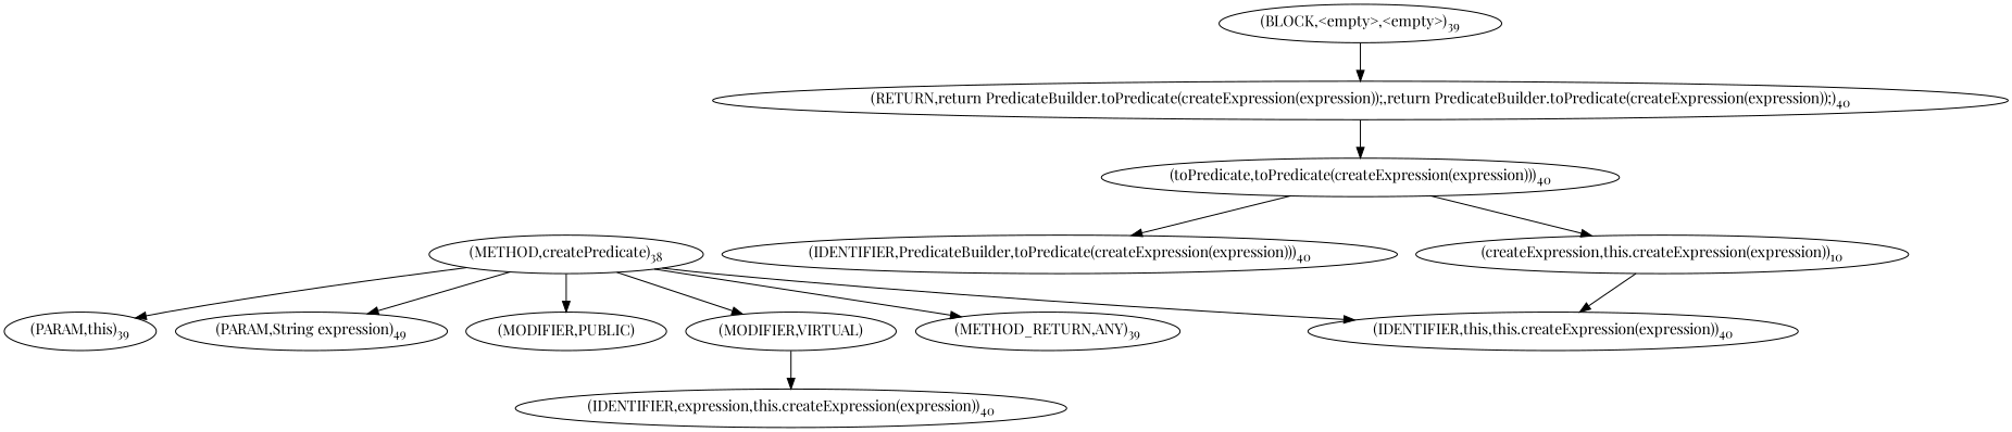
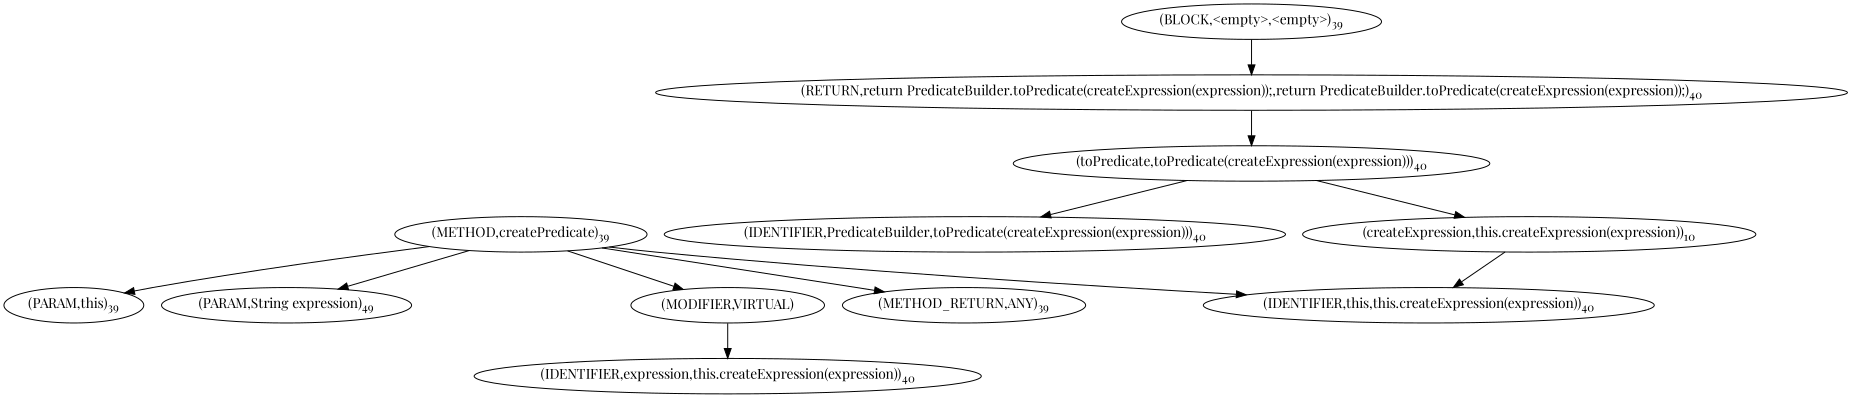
  digraph {
    fontname="Playfair Display"
    node [fontname="Playfair Display"]
    edge [fontname="Playfair Display"]
-   n1 [label=<(METHOD,createPredicate)<SUB>38</SUB>>]
+   n1 [label=<(METHOD,createPredicate)<SUB>39</SUB>>]
    n2 [label=<(PARAM,this)<SUB>39</SUB>>]
    n3 [label=<(PARAM,String expression)<SUB>49</SUB>>]
-   n4 [label=<(MODIFIER,PUBLIC)>]
    n5 [label=<(MODIFIER,VIRTUAL)>]
    n6 [label=<(METHOD_RETURN,ANY)<SUB>39</SUB>>]
    n7 [label=<(IDENTIFIER,this,this.createExpression(expression))<SUB>40</SUB>>]
    n8 [label=<(BLOCK,&lt;empty&gt;,&lt;empty&gt;)<SUB>39</SUB>>]
    n9 [label=<(RETURN,return PredicateBuilder.toPredicate(createExpression(expression));,return PredicateBuilder.toPredicate(createExpression(expression));)<SUB>40</SUB>>]
    n10 [label=<(IDENTIFIER,expression,this.createExpression(expression))<SUB>40</SUB>>]
    n11 [label=<(toPredicate,toPredicate(createExpression(expression)))<SUB>40</SUB>>]
    n12 [label=<(IDENTIFIER,PredicateBuilder,toPredicate(createExpression(expression)))<SUB>40</SUB>>]
    n13 [label=<(createExpression,this.createExpression(expression))<SUB>10</SUB>>]
    n1 -> n2
    n1 -> n3
-   n1 -> n4
    n1 -> n5
    n1 -> n6
    n1 -> n7
    n5 -> n10
    n8 -> n9
    n9 -> n11
    n11 -> n12
    n11 -> n13
    n13 -> n7
  }
